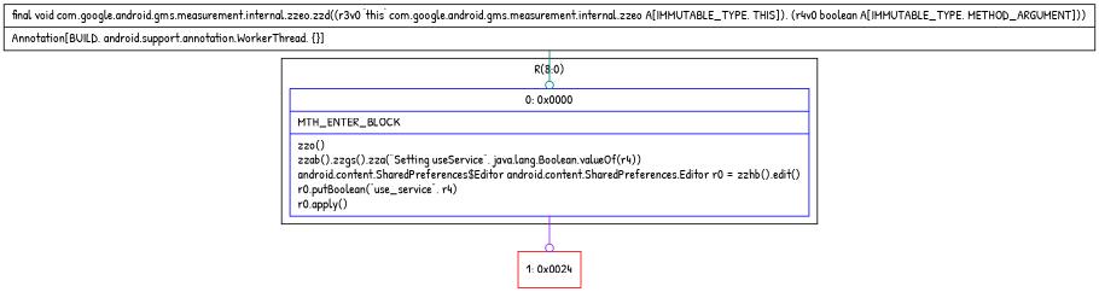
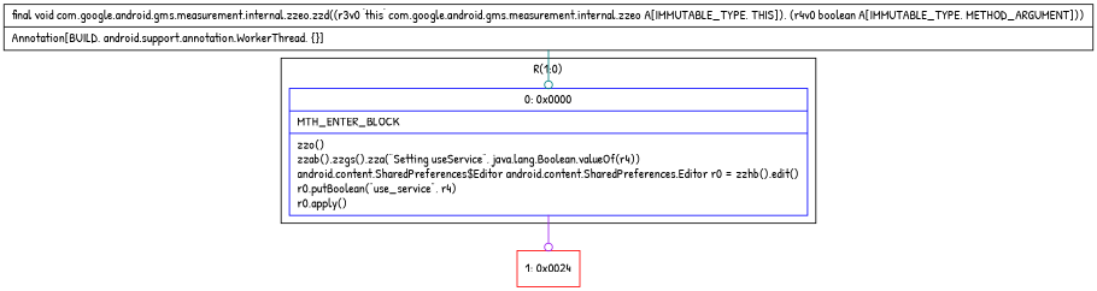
  digraph {
    fontname="Patrick Hand"
    node [shape=record fontname="Patrick Hand"]
    edge [arrowhead=odot fontname="Patrick Hand"]
    n1 [color=blue label="{0\:\ 0x0000|MTH_ENTER_BLOCK\l|zzo()\lzzab().zzgs().zza(\"Setting useService\", java.lang.Boolean.valueOf(r4))\landroid.content.SharedPreferences$Editor android.content.SharedPreferences.Editor r0 = zzhb().edit()\lr0.putBoolean(\"use_service\", r4)\lr0.apply()\l}"]
    n2 [color=red label="{1\:\ 0x0024}"]
    n3 [label="{final void com.google.android.gms.measurement.internal.zzeo.zzd((r3v0 'this' com.google.android.gms.measurement.internal.zzeo A[IMMUTABLE_TYPE, THIS]), (r4v0 boolean A[IMMUTABLE_TYPE, METHOD_ARGUMENT]))  | Annotation[BUILD, android.support.annotation.WorkerThread, \{\}]\l}"]
    subgraph cluster_1 {
-     label="R(8:0)"
+     label="R(1:0)"
      n1
    }
    n1 -> n2 [color=purple]
    n3 -> n1 [color=teal]
  }
